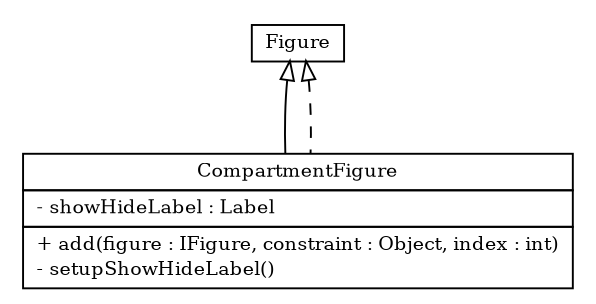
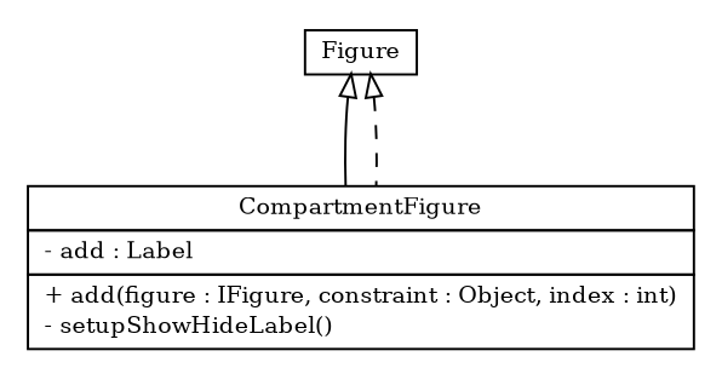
  digraph {
    nodesep=0.25
    ranksep=0.5
    fontname="DejaVu Serif"
    node [fontcolor=black fontname="DejaVu Serif" fontsize=10.0 shape=plaintext]
    edge [arrowtail=empty dir=back fontname="DejaVu Serif" fontsize=10 headport=p labelfontname=arial labelfontsize=10 tailport=p]
-   n1 [label=<<table title="view.CompartmentFigure" border="0" cellborder="1" cellspacing="0" cellpadding="2" port="p" href="./CompartmentFigure.html"> 		<tr><td><table border="0" cellspacing="0" cellpadding="1"> <tr><td align="center" balign="center"> CompartmentFigure </td></tr> 		</table></td></tr> 		<tr><td><table border="0" cellspacing="0" cellpadding="1"> <tr><td align="left" balign="left"> - showHideLabel : Label </td></tr> 		</table></td></tr> 		<tr><td><table border="0" cellspacing="0" cellpadding="1"> <tr><td align="left" balign="left"> + add(figure : IFigure, constraint : Object, index : int) </td></tr> <tr><td align="left" balign="left"> - setupShowHideLabel() </td></tr> 		</table></td></tr> 		</table>>]
+   n1 [label=<<table title="view.CompartmentFigure" border="0" cellborder="1" cellspacing="0" cellpadding="2" port="p" href="./CompartmentFigure.html"> 		<tr><td><table border="0" cellspacing="0" cellpadding="1"> <tr><td align="center" balign="center"> CompartmentFigure </td></tr> 		</table></td></tr> 		<tr><td><table border="0" cellspacing="0" cellpadding="1"> <tr><td align="left" balign="left"> - add : Label </td></tr> 		</table></td></tr> 		<tr><td><table border="0" cellspacing="0" cellpadding="1"> <tr><td align="left" balign="left"> + add(figure : IFigure, constraint : Object, index : int) </td></tr> <tr><td align="left" balign="left"> - setupShowHideLabel() </td></tr> 		</table></td></tr> 		</table>>]
    n2 [label=<<table title="Figure" border="0" cellborder="1" cellspacing="0" cellpadding="2" port="p" href="http://java.sun.com/j2se/1.4.2/docs/api//Figure.html"> 		<tr><td><table border="0" cellspacing="0" cellpadding="1"> <tr><td align="center" balign="center"> Figure </td></tr> 		</table></td></tr> 		</table>>]
    n2 -> n1 [style=solid]
    n2 -> n1 [style=dashed]
  }
